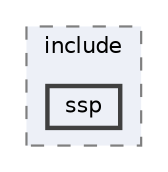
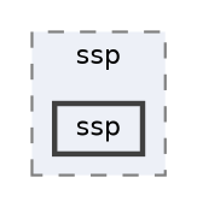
  digraph {
    compound=true
    n1 [color=grey25 fillcolor="#edf0f7" fontname=Helvetica fontsize=10 height=0.2 label=ssp shape=box style="filled,bold" width=0.4]
    subgraph cluster_1 {
      bgcolor="#edf0f7"
      fontname=Helvetica
      fontsize=10
-     label=include
+     label=ssp
      pencolor=grey50
      style="filled,dashed"
      n1
    }
  }
